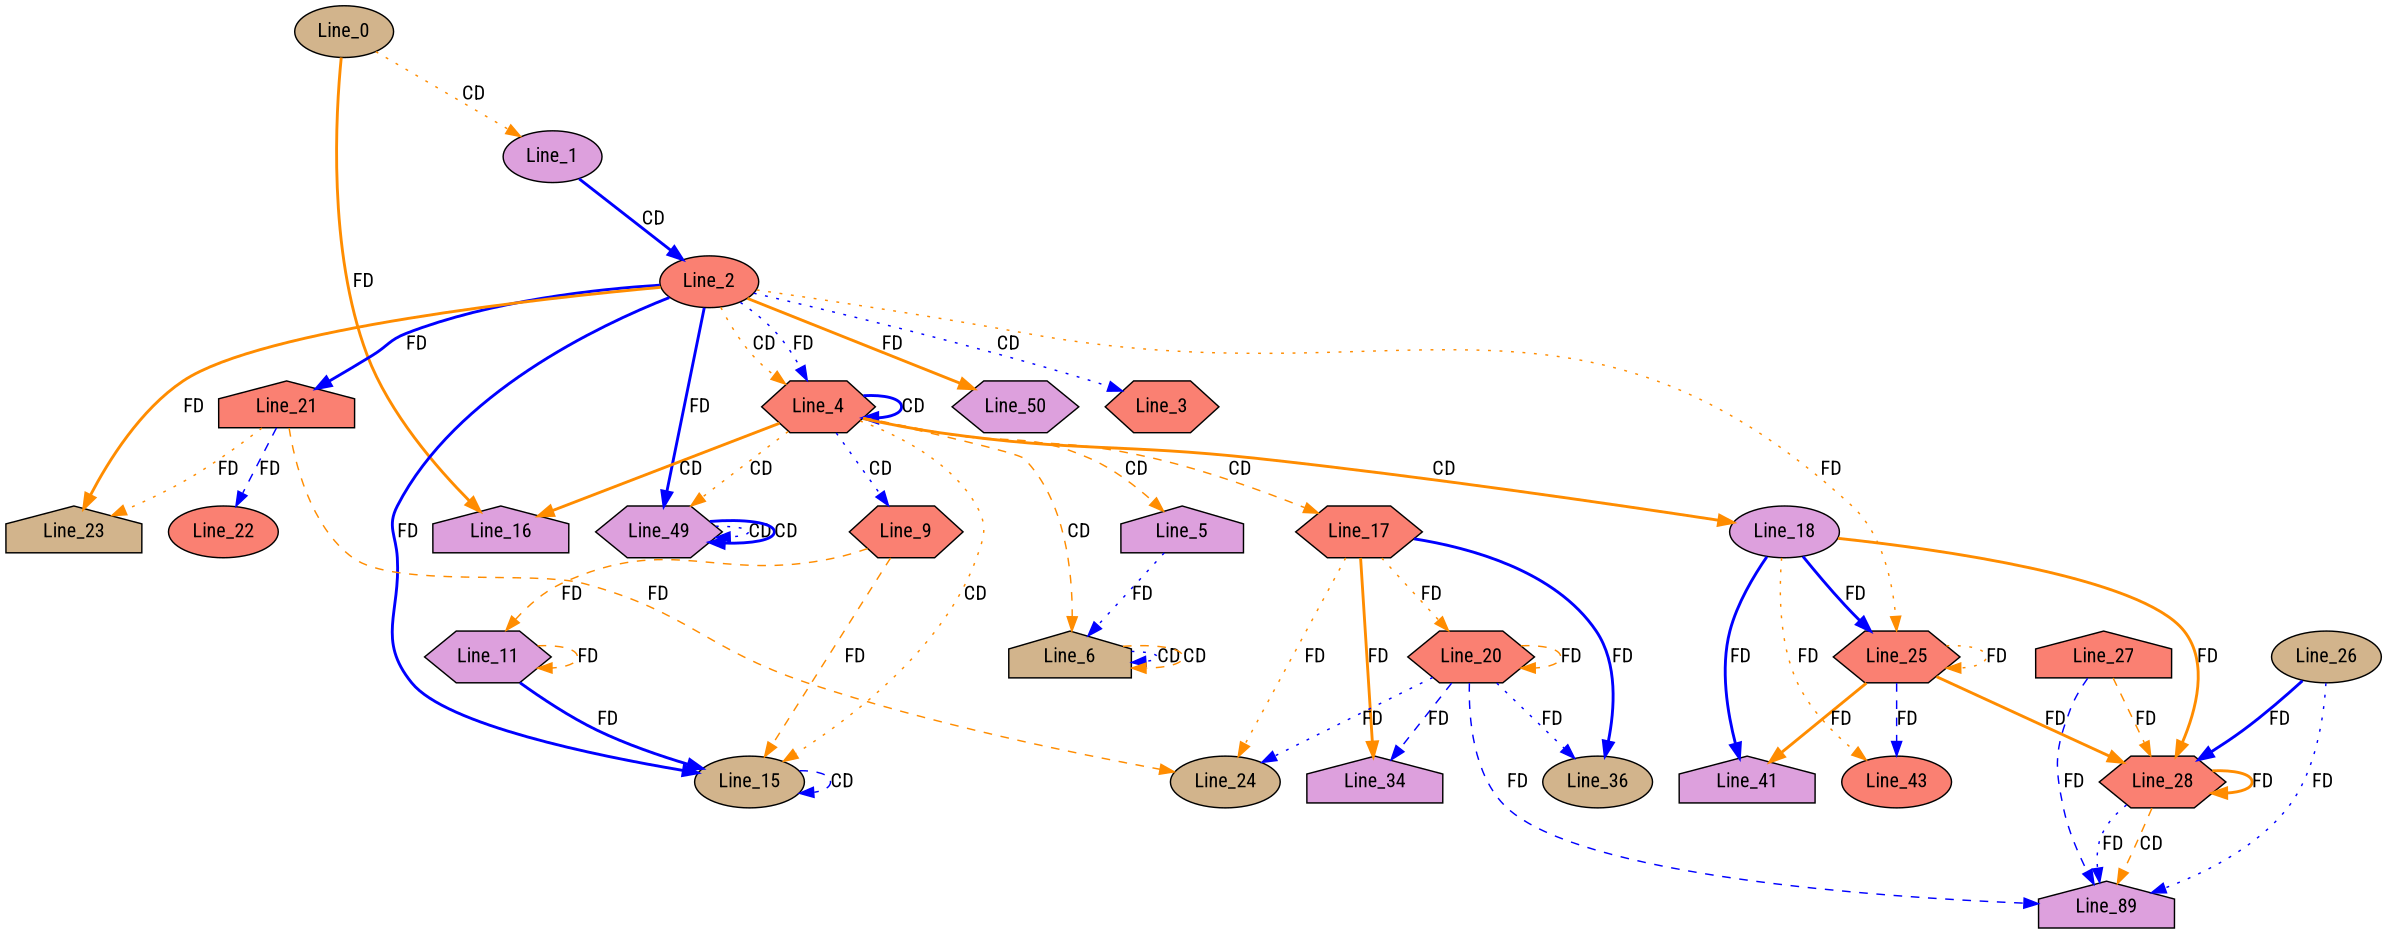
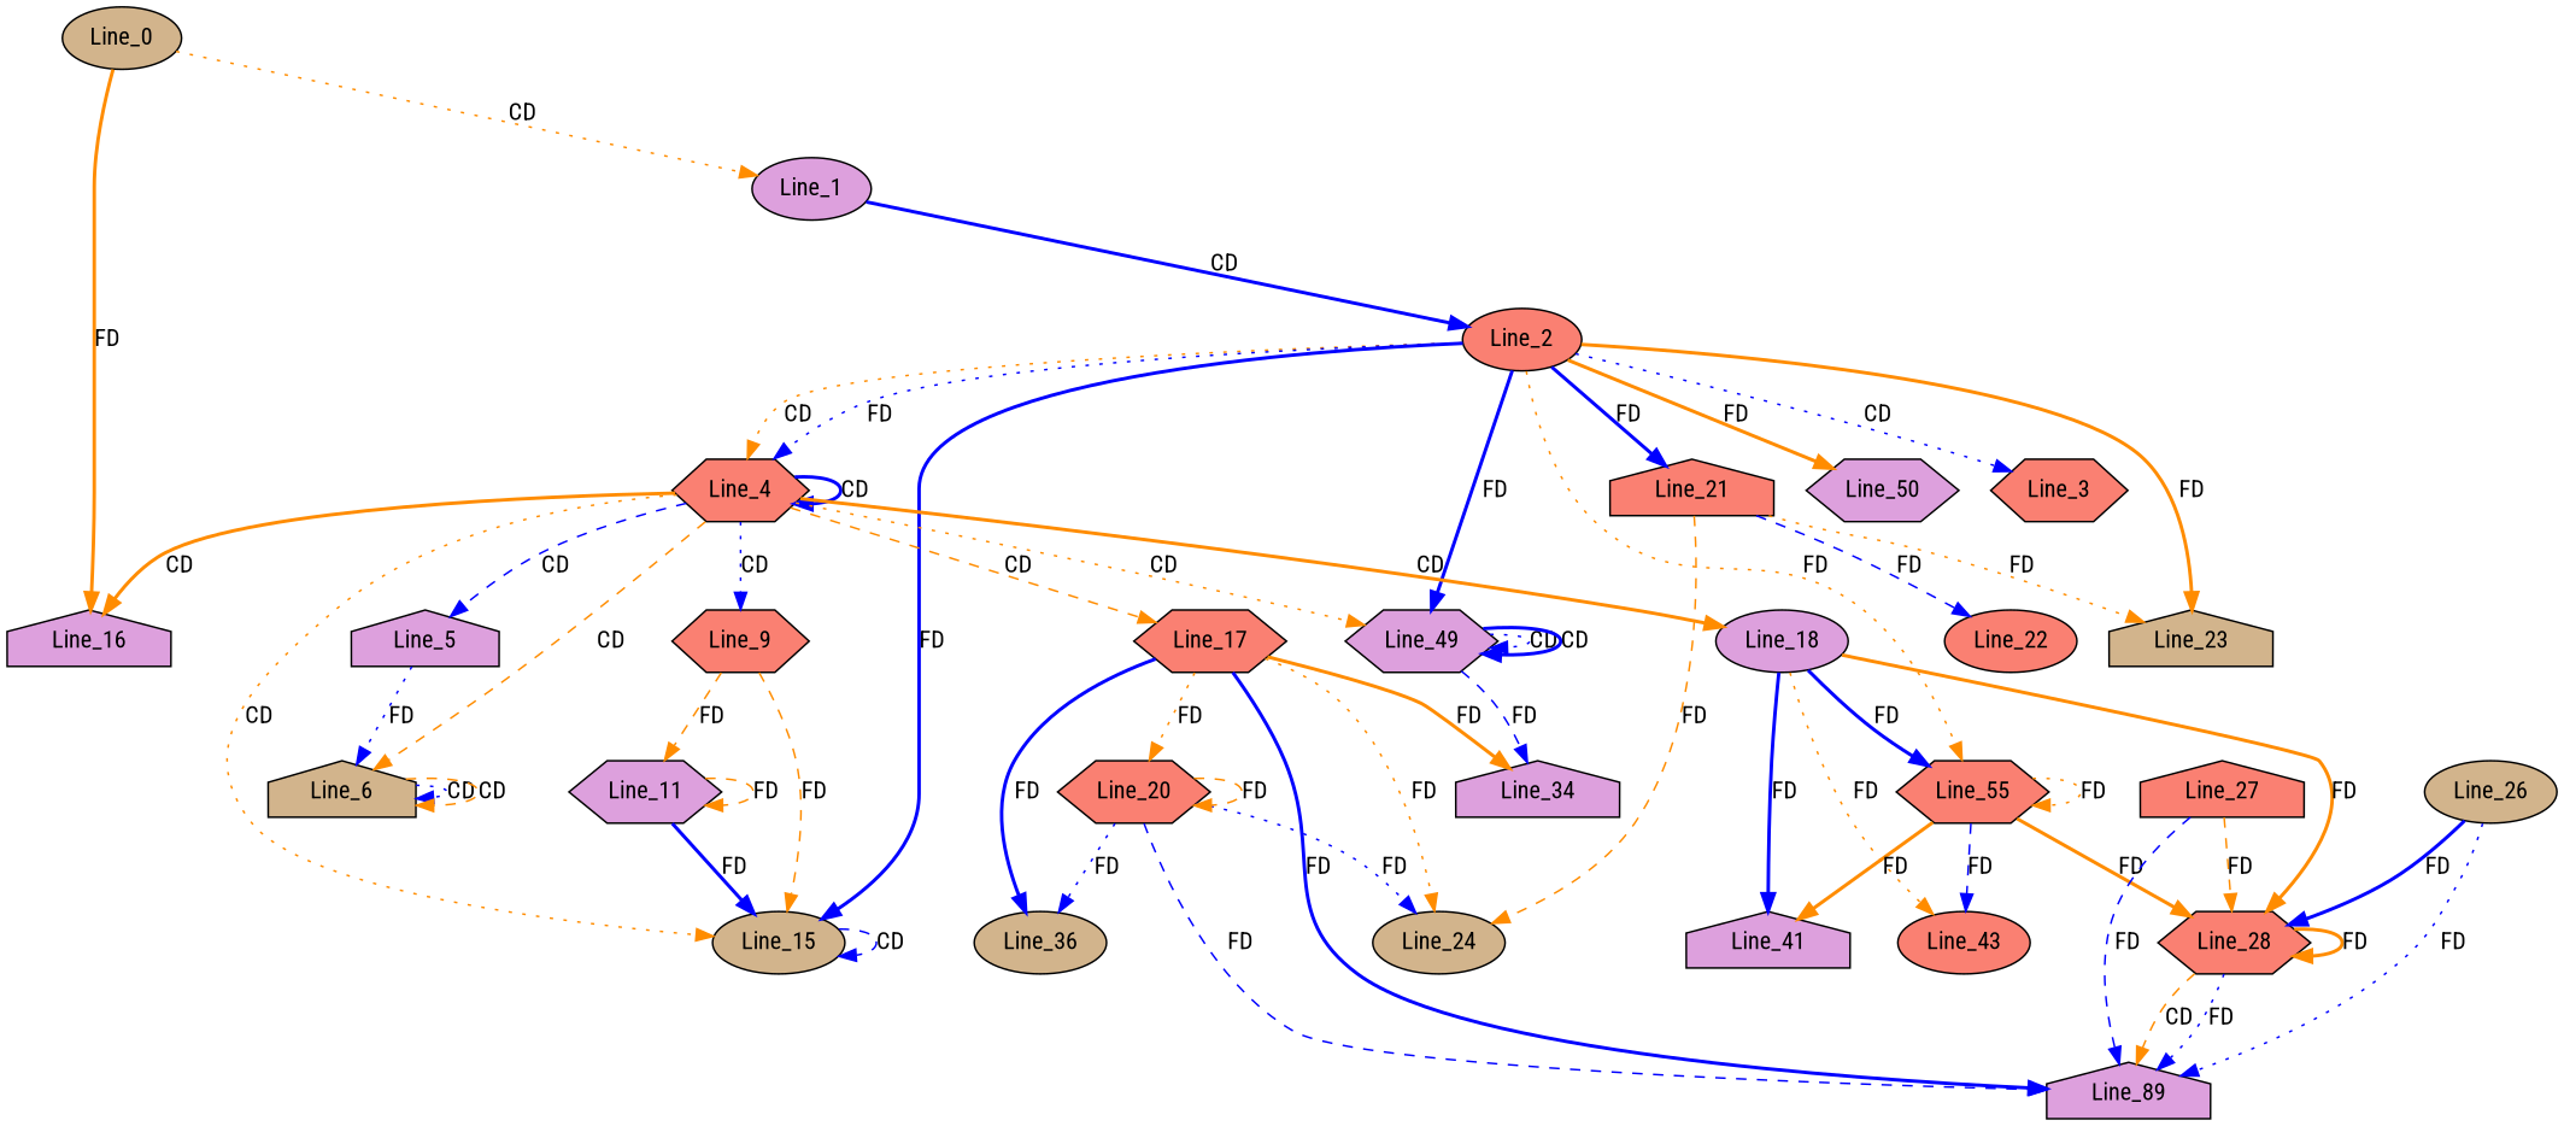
  digraph {
    fontname="Roboto Condensed"
    node [fillcolor=salmon fontname="Roboto Condensed" shape=ellipse style=filled]
    edge [color=darkorange fontname="Roboto Condensed" style=bold]
    Line_0 [fillcolor=tan]
    Line_1 [fillcolor=plum]
    Line_16 [fillcolor=plum shape=house]
    Line_2
    Line_3 [shape=hexagon]
    Line_4 [shape=hexagon]
    Line_15 [fillcolor=tan]
    Line_21 [shape=house]
    Line_23 [fillcolor=tan shape=house]
-   Line_25 [shape=hexagon]
+   Line_25 [shape=hexagon label=Line_55]
    Line_49 [fillcolor=plum shape=hexagon]
    Line_50 [fillcolor=plum shape=hexagon]
    Line_5 [fillcolor=plum shape=house]
    Line_6 [fillcolor=tan shape=house]
    Line_9 [shape=hexagon]
    Line_17 [shape=hexagon]
    Line_18 [fillcolor=plum]
    Line_24 [fillcolor=tan]
    Line_22
    Line_28 [shape=hexagon]
    Line_41 [fillcolor=plum shape=house]
    Line_43
    Line_11 [fillcolor=plum shape=hexagon]
    Line_20 [shape=hexagon]
    n25 [fillcolor=plum label=Line_89 shape=house]
    Line_34 [fillcolor=plum shape=house]
    Line_36 [fillcolor=tan]
    Line_27 [shape=house]
    Line_26 [fillcolor=tan]
    Line_0 -> Line_1 [label=CD style=dotted]
    Line_0 -> Line_16 [label=FD]
    Line_1 -> Line_2 [color=blue label=CD]
    Line_2 -> Line_3 [color=blue label=CD style=dotted]
    Line_2 -> Line_4 [label=CD style=dotted]
    Line_2 -> Line_4 [color=blue label=FD style=dotted]
    Line_2 -> Line_15 [color=blue label=FD]
    Line_2 -> Line_21 [color=blue label=FD]
    Line_2 -> Line_23 [label=FD]
    Line_2 -> Line_25 [label=FD style=dotted]
    Line_2 -> Line_49 [color=blue label=FD]
    Line_2 -> Line_50 [label=FD]
    Line_4 -> Line_16 [label=CD]
    Line_4 -> Line_4 [color=blue label=CD]
    Line_4 -> Line_15 [label=CD style=dotted]
    Line_4 -> Line_49 [label=CD style=dotted]
-   Line_4 -> Line_5 [label=CD style=dashed]
+   Line_4 -> Line_5 [color=blue label=CD style=dashed]
    Line_4 -> Line_6 [label=CD style=dashed]
    Line_4 -> Line_9 [color=blue label=CD style=dotted]
    Line_4 -> Line_17 [label=CD style=dashed]
    Line_4 -> Line_18 [label=CD]
    Line_15 -> Line_15 [color=blue label=CD style=dashed]
    Line_21 -> Line_23 [label=FD style=dotted]
    Line_21 -> Line_24 [label=FD style=dashed]
    Line_21 -> Line_22 [color=blue label=FD style=dashed]
    Line_25 -> Line_25 [label=FD style=dotted]
    Line_25 -> Line_28 [label=FD]
    Line_25 -> Line_41 [label=FD]
    Line_25 -> Line_43 [color=blue label=FD style=dashed]
    Line_49 -> Line_49 [color=blue label=CD style=dotted]
    Line_49 -> Line_49 [color=blue label=CD]
    Line_5 -> Line_6 [color=blue label=FD style=dotted]
    Line_6 -> Line_6 [color=blue label=CD style=dotted]
    Line_6 -> Line_6 [label=CD style=dashed]
    Line_9 -> Line_15 [label=FD style=dashed]
    Line_9 -> Line_11 [label=FD style=dashed]
    Line_17 -> Line_24 [label=FD style=dotted]
    Line_17 -> Line_20 [label=FD style=dotted]
+   Line_17 -> n25 [color=blue label=FD]
    Line_17 -> Line_34 [label=FD]
    Line_17 -> Line_36 [color=blue label=FD]
    Line_18 -> Line_25 [color=blue label=FD]
    Line_18 -> Line_28 [label=FD]
    Line_18 -> Line_41 [color=blue label=FD]
    Line_18 -> Line_43 [label=FD style=dotted]
    Line_28 -> Line_28 [label=FD]
    Line_28 -> n25 [label=CD style=dashed]
    Line_28 -> n25 [color=blue label=FD style=dotted]
    Line_11 -> Line_15 [color=blue label=FD]
    Line_11 -> Line_11 [label=FD style=dashed]
    Line_20 -> Line_24 [color=blue label=FD style=dotted]
    Line_20 -> Line_20 [label=FD style=dashed]
    Line_20 -> n25 [color=blue label=FD style=dashed]
-   Line_20 -> Line_34 [color=blue label=FD style=dashed]
+   Line_49 -> Line_34 [color=blue label=FD style=dashed]
    Line_20 -> Line_36 [color=blue label=FD style=dotted]
    Line_27 -> Line_28 [label=FD style=dashed]
    Line_27 -> n25 [color=blue label=FD style=dashed]
    Line_26 -> Line_28 [color=blue label=FD]
    Line_26 -> n25 [color=blue label=FD style=dotted]
  }
